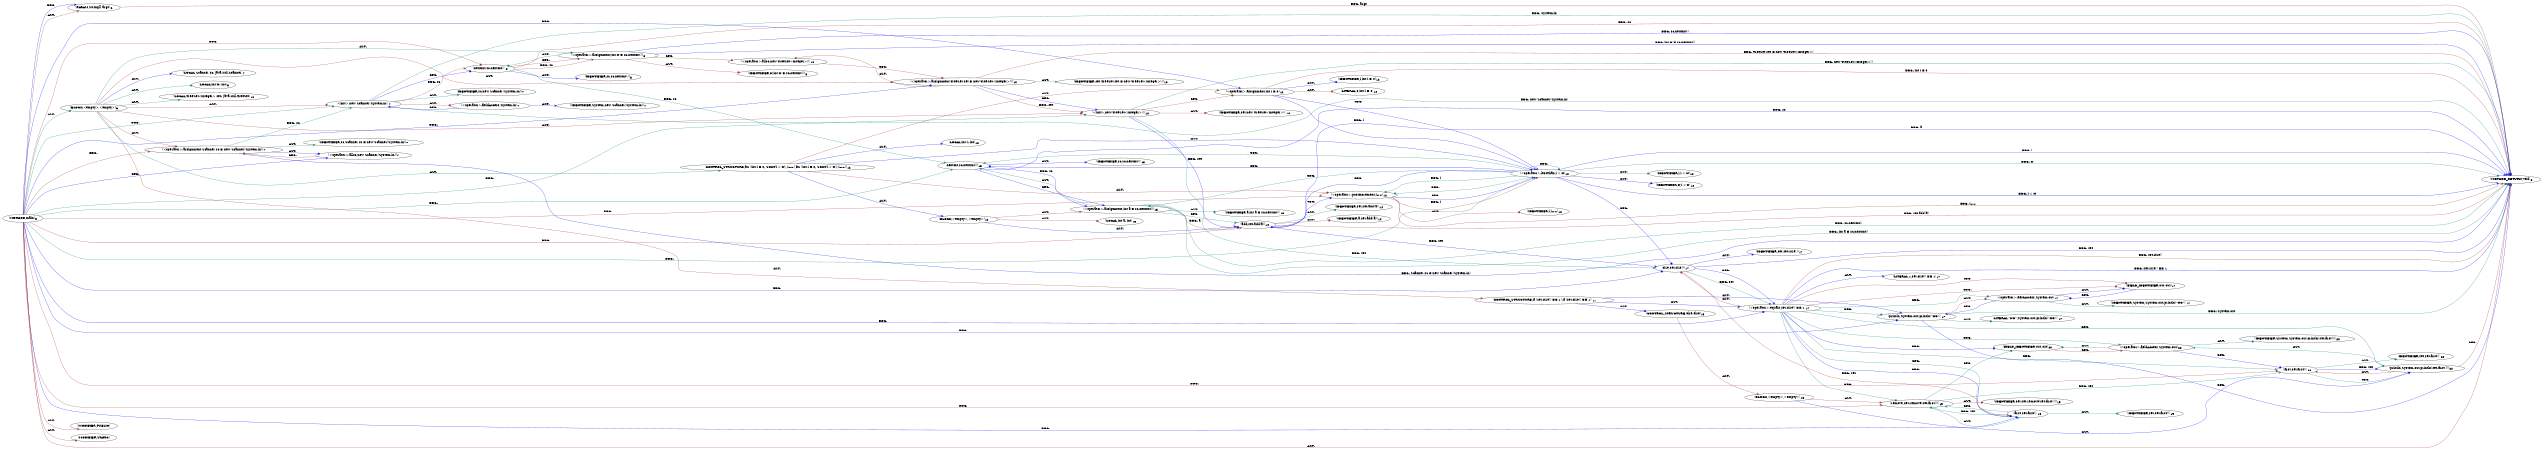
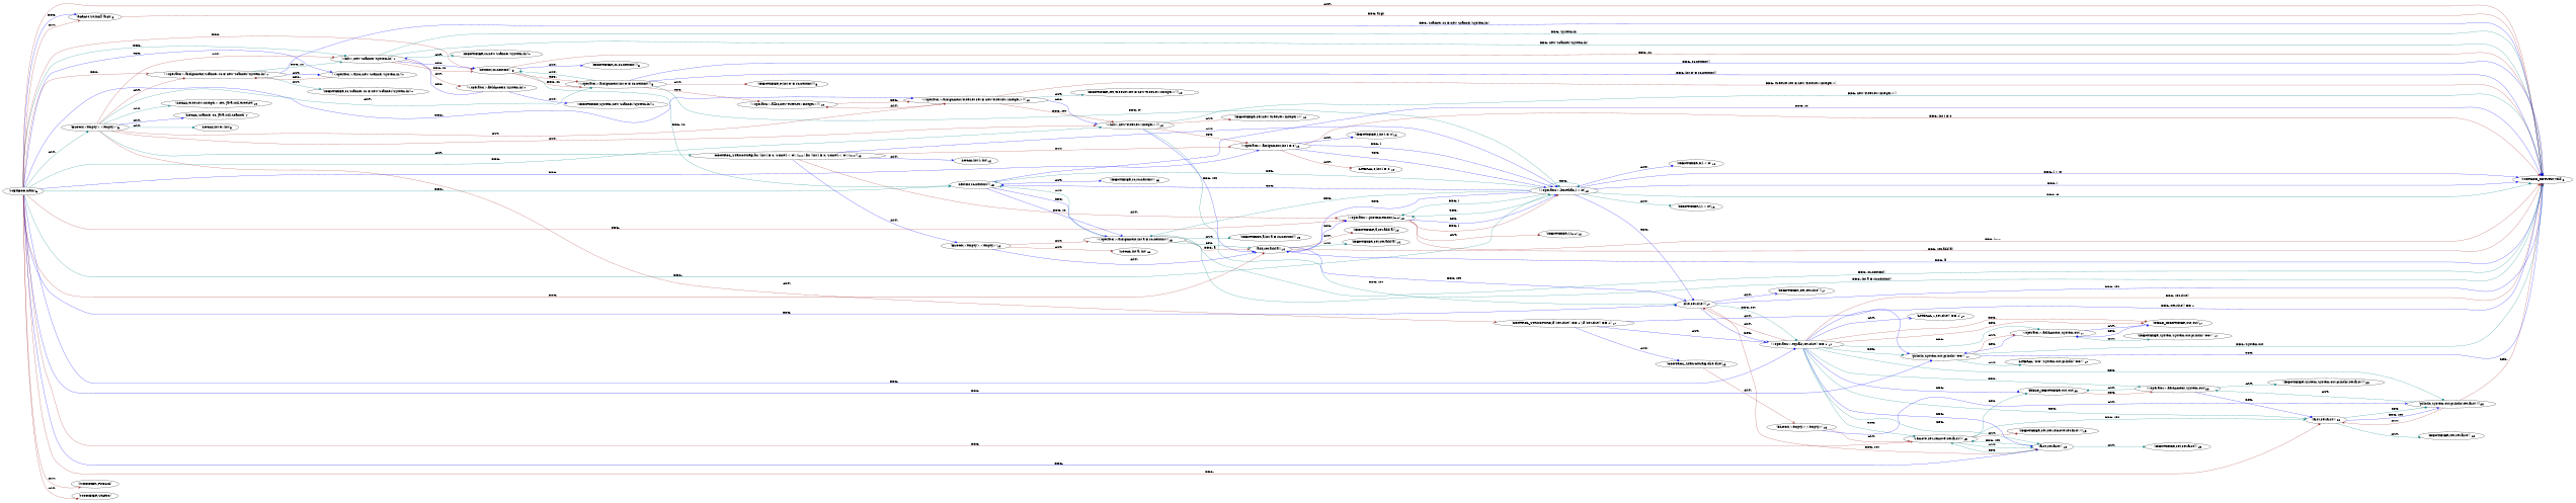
  digraph {
    rankdir=LR
    edge [arrowhead=dot color=blue]
    n1 [label=<(METHOD,main)<SUB>6</SUB>>]
    n2 [label=<(PARAM,String[] args)<SUB>6</SUB>>]
    n3 [label=<(BLOCK,&lt;empty&gt;,&lt;empty&gt;)<SUB>6</SUB>>]
    n4 [label=<(&lt;operator&gt;.assignment,Scanner sc = new Scanner(System.in))<SUB>7</SUB>>]
    n5 [label=<(&lt;operator&gt;.alloc,new Scanner(System.in))<SUB>7</SUB>>]
    n6 [label=<(&lt;init&gt;,new Scanner(System.in))<SUB>7</SUB>>]
    n7 [label=<(nextInt,sc.nextInt())<SUB>8</SUB>>]
    n8 [label=<(&lt;operator&gt;.assignment,TreeSet set = new TreeSet&lt;Integer&gt;())<SUB>10</SUB>>]
    n9 [label=<(&lt;init&gt;,new TreeSet&lt;Integer&gt;())<SUB>10</SUB>>]
    n10 [label=<(&lt;operator&gt;.assignment,int i = 0)<SUB>12</SUB>>]
    n11 [label=<(&lt;operator&gt;.lessThan,i &lt; N)<SUB>12</SUB>>]
    n12 [label=<(&lt;operator&gt;.postIncrement,i++)<SUB>12</SUB>>]
    n13 [label=<(nextInt,sc.nextInt())<SUB>13</SUB>>]
    n14 [label=<(add,set.add(a))<SUB>14</SUB>>]
    n15 [label=<(&lt;operator&gt;.equals,set.size() == 1)<SUB>17</SUB>>]
    n16 [label=<(size,set.size())<SUB>17</SUB>>]
    n17 [label=<(println,System.out.println(&quot;NO&quot;))<SUB>17</SUB>>]
    n18 [label=<(remove,set.remove(set.first()))<SUB>19</SUB>>]
    n19 [label=<(first,set.first())<SUB>19</SUB>>]
    n20 [label=<(first,set.first())<SUB>20</SUB>>]
    n21 [label=<(MODIFIER,PUBLIC)>]
    n22 [label=<(MODIFIER,STATIC)>]
    n23 [label=<(METHOD_RETURN,void)<SUB>6</SUB>>]
    n24 [label=<(LOCAL,Scanner sc: java.util.Scanner)<SUB>7</SUB>>]
    n25 [label=<(LOCAL,int N: int)<SUB>8</SUB>>]
    n26 [label=<(&lt;operator&gt;.assignment,int N = sc.nextInt())<SUB>8</SUB>>]
    n27 [label=<(LOCAL,TreeSet&lt;Integer&gt; set: java.util.TreeSet)<SUB>10</SUB>>]
    n28 [label=<(CONTROL_STRUCTURE,for (int i = 0; Some(i &lt; N); i++),for (int i = 0; Some(i &lt; N); i++))<SUB>12</SUB>>]
    n29 [label=<(CONTROL_STRUCTURE,if (set.size() == 1),if (set.size() == 1))<SUB>17</SUB>>]
    n30 [label=<(IDENTIFIER,sc,Scanner sc = new Scanner(System.in))<SUB>7</SUB>>]
    n31 [label=<(IDENTIFIER,sc,new Scanner(System.in))<SUB>7</SUB>>]
    n32 [label=<(&lt;operator&gt;.fieldAccess,System.in)<SUB>7</SUB>>]
    n33 [label=<(IDENTIFIER,sc,sc.nextInt())<SUB>8</SUB>>]
    n34 [label=<(&lt;operator&gt;.alloc,new TreeSet&lt;Integer&gt;())<SUB>10</SUB>>]
    n35 [label=<(IDENTIFIER,set,TreeSet set = new TreeSet&lt;Integer&gt;())<SUB>10</SUB>>]
    n36 [label=<(IDENTIFIER,set,new TreeSet&lt;Integer&gt;())<SUB>10</SUB>>]
    n37 [label=<(IDENTIFIER,i,int i = 0)<SUB>12</SUB>>]
    n38 [label=<(LITERAL,0,int i = 0)<SUB>12</SUB>>]
    n39 [label=<(IDENTIFIER,i,i &lt; N)<SUB>12</SUB>>]
    n40 [label=<(IDENTIFIER,N,i &lt; N)<SUB>12</SUB>>]
    n41 [label=<(&lt;operator&gt;.assignment,int a = sc.nextInt())<SUB>13</SUB>>]
    n42 [label=<(IDENTIFIER,i,i++)<SUB>12</SUB>>]
    n43 [label=<(IDENTIFIER,sc,sc.nextInt())<SUB>13</SUB>>]
    n44 [label=<(IDENTIFIER,set,set.add(a))<SUB>14</SUB>>]
    n45 [label=<(IDENTIFIER,a,set.add(a))<SUB>14</SUB>>]
    n46 [label=<(LITERAL,1,set.size() == 1)<SUB>17</SUB>>]
    n47 [label=<(&lt;operator&gt;.fieldAccess,System.out)<SUB>17</SUB>>]
    n48 [label=<(FIELD_IDENTIFIER,out,out)<SUB>17</SUB>>]
    n49 [label=<(println,System.out.println(set.first()))<SUB>20</SUB>>]
    n50 [label=<(&lt;operator&gt;.fieldAccess,System.out)<SUB>20</SUB>>]
    n51 [label=<(FIELD_IDENTIFIER,out,out)<SUB>20</SUB>>]
    n52 [label=<(IDENTIFIER,set,set.size())<SUB>17</SUB>>]
    n53 [label=<(LITERAL,&quot;NO&quot;,System.out.println(&quot;NO&quot;))<SUB>17</SUB>>]
    n54 [label=<(IDENTIFIER,set,set.remove(set.first()))<SUB>19</SUB>>]
    n55 [label=<(IDENTIFIER,set,set.first())<SUB>19</SUB>>]
    n56 [label=<(IDENTIFIER,set,set.first())<SUB>20</SUB>>]
    n57 [label=<(IDENTIFIER,N,int N = sc.nextInt())<SUB>8</SUB>>]
    n58 [label=<(LOCAL,int i: int)<SUB>12</SUB>>]
    n59 [label=<(BLOCK,&lt;empty&gt;,&lt;empty&gt;)<SUB>12</SUB>>]
    n60 [label=<(CONTROL_STRUCTURE,else,else)<SUB>18</SUB>>]
    n61 [label=<(IDENTIFIER,System,new Scanner(System.in))<SUB>7</SUB>>]
    n62 [label=<(LOCAL,int a: int)<SUB>13</SUB>>]
    n63 [label=<(IDENTIFIER,a,int a = sc.nextInt())<SUB>13</SUB>>]
    n64 [label=<(BLOCK,&lt;empty&gt;,&lt;empty&gt;)<SUB>18</SUB>>]
    n65 [label=<(IDENTIFIER,System,System.out.println(&quot;NO&quot;))<SUB>17</SUB>>]
    n66 [label=<(IDENTIFIER,System,System.out.println(set.first()))<SUB>20</SUB>>]
    n1 -> n2 [arrowhead=vee color=brown label="AST: "]
    n1 -> n2 [arrowhead=vee label="DDG: "]
    n1 -> n3 [color=teal label="AST: "]
    n1 -> n4 [arrowhead=vee color=brown label="DDG: "]
    n1 -> n5 [arrowhead=vee label="CFG: "]
    n1 -> n6 [color=teal label="DDG: "]
    n1 -> n7 [color=brown label="DDG: "]
    n1 -> n8 [label="DDG: "]
    n1 -> n9 [color=teal label="DDG: "]
    n1 -> n10 [arrowhead=vee label="DDG: "]
    n1 -> n11 [color=teal label="DDG: "]
    n1 -> n12 [arrowhead=vee color=brown label="DDG: "]
    n1 -> n13 [arrowhead=vee color=teal label="DDG: "]
    n1 -> n14 [color=brown label="DDG: "]
    n1 -> n15 [label="DDG: "]
    n1 -> n16 [label="DDG: "]
    n1 -> n17 [label="DDG: "]
    n1 -> n18 [arrowhead=vee color=brown label="DDG: "]
    n1 -> n19 [label="DDG: "]
    n1 -> n20 [color=brown label="DDG: "]
    n1 -> n21 [arrowhead=vee color=brown label="AST: "]
    n1 -> n22 [color=brown label="AST: "]
    n1 -> n23 [arrowhead=vee color=brown label="AST: "]
    n2 -> n23 [color=brown label="DDG: args"]
    n3 -> n4 [color=brown label="AST: "]
    n3 -> n6 [color=brown label="AST: "]
    n3 -> n8 [color=brown label="AST: "]
    n3 -> n9 [color=brown label="AST: "]
    n3 -> n24 [arrowhead=vee label="AST: "]
    n3 -> n25 [color=teal label="AST: "]
    n3 -> n26 [color=teal label="AST: "]
    n3 -> n27 [arrowhead=vee color=teal label="AST: "]
    n3 -> n28 [arrowhead=vee color=teal label="AST: "]
    n3 -> n29 [arrowhead=vee color=brown label="AST: "]
    n4 -> n5 [label="AST: "]
    n4 -> n6 [arrowhead=vee color=teal label="DDG: sc"]
    n4 -> n23 [label="DDG: Scanner sc = new Scanner(System.in)"]
    n4 -> n30 [arrowhead=vee color=teal label="AST: "]
    n5 -> n4 [color=brown label="CFG: "]
    n6 -> n7 [label="CFG: "]
    n6 -> n7 [arrowhead=vee color=brown label="DDG: sc"]
    n6 -> n23 [arrowhead=vee color=teal label="DDG: System.in"]
    n6 -> n23 [arrowhead=vee color=teal label="DDG: new Scanner(System.in)"]
    n6 -> n31 [arrowhead=vee color=teal label="AST: "]
    n6 -> n32 [color=brown label="AST: "]
    n7 -> n13 [arrowhead=vee color=teal label="DDG: sc"]
    n7 -> n23 [color=brown label="DDG: sc"]
    n7 -> n26 [color=brown label="CFG: "]
    n7 -> n26 [arrowhead=vee color=brown label="DDG: sc"]
    n7 -> n33 [arrowhead=vee label="AST: "]
    n8 -> n9 [arrowhead=vee label="CFG: "]
    n8 -> n9 [color=brown label="DDG: set"]
    n8 -> n23 [color=brown label="DDG: TreeSet set = new TreeSet&lt;Integer&gt;()"]
    n8 -> n34 [color=brown label="AST: "]
    n8 -> n35 [arrowhead=vee color=teal label="AST: "]
    n9 -> n10 [color=brown label="CFG: "]
    n9 -> n14 [label="DDG: set"]
    n9 -> n16 [arrowhead=vee color=teal label="DDG: set"]
    n9 -> n23 [color=teal label="DDG: new TreeSet&lt;Integer&gt;()"]
    n9 -> n36 [color=brown label="AST: "]
    n10 -> n11 [arrowhead=vee label="CFG: "]
    n10 -> n11 [arrowhead=vee label="DDG: i"]
    n10 -> n23 [color=brown label="DDG: int i = 0"]
    n10 -> n37 [label="AST: "]
    n10 -> n38 [color=brown label="AST: "]
    n11 -> n11 [color=teal label="CDG: "]
    n11 -> n12 [color=teal label="DDG: i"]
    n11 -> n12 [color=teal label="CDG: "]
    n11 -> n13 [arrowhead=vee color=teal label="CFG: "]
    n11 -> n13 [label="CDG: "]
    n11 -> n14 [label="CDG: "]
    n11 -> n16 [label="CFG: "]
    n11 -> n23 [arrowhead=vee label="DDG: i"]
    n11 -> n23 [color=teal label="DDG: N"]
    n11 -> n23 [arrowhead=vee label="DDG: i &lt; N"]
    n11 -> n39 [color=teal label="AST: "]
    n11 -> n40 [label="AST: "]
    n11 -> n41 [color=teal label="CDG: "]
    n12 -> n11 [arrowhead=vee label="CFG: "]
    n12 -> n11 [color=brown label="DDG: i"]
    n12 -> n23 [arrowhead=vee color=brown label="DDG: i++"]
    n12 -> n42 [color=brown label="AST: "]
    n13 -> n23 [arrowhead=vee label="DDG: sc"]
    n13 -> n41 [arrowhead=vee label="CFG: "]
    n13 -> n41 [arrowhead=vee label="DDG: sc"]
    n13 -> n43 [arrowhead=vee label="AST: "]
    n14 -> n12 [label="CFG: "]
    n14 -> n16 [arrowhead=vee label="DDG: set"]
    n14 -> n23 [arrowhead=vee label="DDG: a"]
    n14 -> n23 [color=brown label="DDG: set.add(a)"]
    n14 -> n44 [color=teal label="AST: "]
    n14 -> n45 [color=brown label="AST: "]
    n15 -> n16 [color=brown label="AST: "]
    n15 -> n17 [color=teal label="CDG: "]
    n15 -> n18 [color=teal label="CDG: "]
    n15 -> n19 [color=teal label="CFG: "]
    n15 -> n19 [label="CDG: "]
    n15 -> n20 [arrowhead=vee color=teal label="CDG: "]
    n15 -> n23 [color=brown label="DDG: set.size()"]
    n15 -> n23 [arrowhead=vee label="DDG: set.size() == 1"]
    n15 -> n46 [arrowhead=vee label="AST: "]
    n15 -> n47 [color=teal label="CDG: "]
    n15 -> n48 [color=brown label="CFG: "]
    n15 -> n48 [color=brown label="CDG: "]
    n15 -> n49 [color=teal label="CDG: "]
    n15 -> n50 [arrowhead=vee color=teal label="CDG: "]
    n15 -> n51 [label="CDG: "]
    n16 -> n15 [arrowhead=vee label="CFG: "]
    n16 -> n15 [color=teal label="DDG: set"]
    n16 -> n19 [arrowhead=vee color=brown label="DDG: set"]
    n16 -> n23 [label="DDG: set"]
    n16 -> n52 [arrowhead=vee label="AST: "]
    n17 -> n23 [arrowhead=vee label="CFG: "]
    n17 -> n23 [arrowhead=vee color=teal label="DDG: System.out"]
    n17 -> n47 [color=brown label="AST: "]
    n17 -> n53 [color=teal label="AST: "]
    n18 -> n19 [arrowhead=vee color=teal label="AST: "]
    n18 -> n20 [arrowhead=vee color=teal label="DDG: set"]
    n18 -> n51 [color=teal label="CFG: "]
    n18 -> n54 [color=brown label="AST: "]
    n19 -> n18 [arrowhead=vee color=teal label="CFG: "]
    n19 -> n18 [color=teal label="DDG: set"]
    n19 -> n55 [color=teal label="AST: "]
    n20 -> n49 [color=teal label="CFG: "]
    n20 -> n49 [arrowhead=vee label="DDG: set"]
    n20 -> n56 [color=teal label="AST: "]
    n26 -> n7 [color=teal label="AST: "]
+   n26 -> n11 [color=teal label="DDG: N"]
    n26 -> n23 [arrowhead=vee label="DDG: sc.nextInt()"]
    n26 -> n23 [arrowhead=vee label="DDG: int N = sc.nextInt()"]
    n26 -> n34 [color=brown label="CFG: "]
    n26 -> n57 [color=brown label="AST: "]
    n28 -> n10 [arrowhead=vee color=brown label="AST: "]
    n28 -> n11 [label="AST: "]
    n28 -> n12 [color=brown label="AST: "]
    n28 -> n58 [arrowhead=vee label="AST: "]
    n28 -> n59 [arrowhead=vee label="AST: "]
    n29 -> n15 [arrowhead=vee label="AST: "]
    n29 -> n17 [arrowhead=vee label="AST: "]
    n29 -> n60 [label="AST: "]
    n32 -> n6 [arrowhead=vee label="CFG: "]
    n32 -> n61 [arrowhead=vee label="AST: "]
    n34 -> n8 [color=brown label="CFG: "]
    n41 -> n13 [arrowhead=vee color=teal label="AST: "]
    n41 -> n14 [arrowhead=vee color=teal label="CFG: "]
    n41 -> n14 [arrowhead=vee color=brown label="DDG: a"]
    n41 -> n23 [color=teal label="DDG: sc.nextInt()"]
    n41 -> n23 [arrowhead=vee color=teal label="DDG: int a = sc.nextInt()"]
    n41 -> n63 [color=teal label="AST: "]
    n47 -> n17 [arrowhead=vee label="CFG: "]
    n47 -> n48 [label="AST: "]
    n47 -> n65 [arrowhead=vee color=teal label="AST: "]
    n48 -> n47 [label="CFG: "]
    n49 -> n20 [arrowhead=vee color=brown label="AST: "]
    n49 -> n23 [color=brown label="CFG: "]
    n49 -> n50 [arrowhead=vee color=teal label="AST: "]
    n50 -> n20 [label="CFG: "]
    n50 -> n51 [color=teal label="AST: "]
    n50 -> n66 [color=teal label="AST: "]
    n51 -> n50 [arrowhead=vee color=brown label="CFG: "]
    n59 -> n14 [arrowhead=vee label="AST: "]
    n59 -> n41 [arrowhead=vee color=brown label="AST: "]
    n59 -> n62 [color=brown label="AST: "]
    n60 -> n64 [arrowhead=vee color=brown label="AST: "]
    n64 -> n18 [arrowhead=vee color=brown label="AST: "]
    n64 -> n49 [arrowhead=vee label="AST: "]
  }
